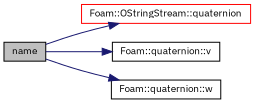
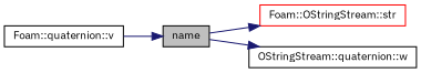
  digraph {
    fontname="IBM Plex Sans"
    rankdir=LR
    node [color=black fontname="IBM Plex Sans" fontsize=10 shape=record]
    edge [color=midnightblue fontname="IBM Plex Sans" fontsize=10 labelfontname=Helvetica labelfontsize=10 style=solid]
    n1 [fillcolor=grey75 fontcolor=black height=0.2 label=name style=filled width=0.4]
-   n2 [color=red height=0.2 label="Foam::OStringStream::quaternion" width=0.4]
+   n2 [color=red height=0.2 label="Foam::OStringStream::str" width=0.4]
    n3 [height=0.2 label="Foam::quaternion::v" width=0.4]
-   n4 [height=0.2 label="Foam::quaternion::w" width=0.4]
+   n4 [height=0.2 label="OStringStream::quaternion::w" width=0.4]
    n1 -> n2
-   n1 -> n3
+   n3 -> n1
    n1 -> n4
  }
